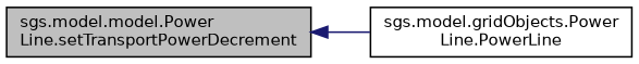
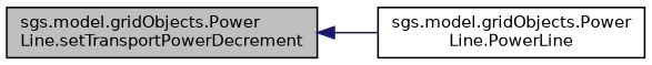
  digraph {
    rankdir=LR
    node [color=black fontname=Helvetica fontsize=10 shape=record style=filled]
-   n1 [fillcolor=grey75 fontcolor=black height=0.2 label="sgs.model.model.Power\lLine.setTransportPowerDecrement" width=0.4]
+   n1 [fillcolor=grey75 fontcolor=black height=0.2 label="sgs.model.gridObjects.Power\lLine.setTransportPowerDecrement" width=0.4]
    n2 [fillcolor=white height=0.2 label="sgs.model.gridObjects.Power\lLine.PowerLine" width=0.4]
    n1 -> n2 [color=midnightblue dir=back fontname=Helvetica fontsize=10 labelfontname=Helvetica labelfontsize=10 style=solid]
  }
